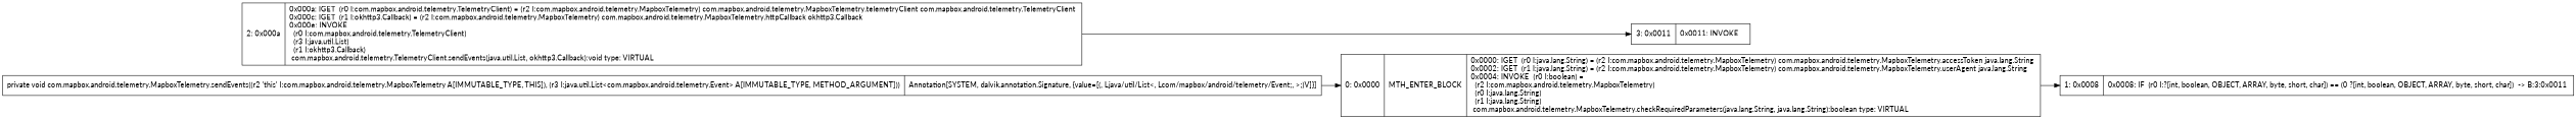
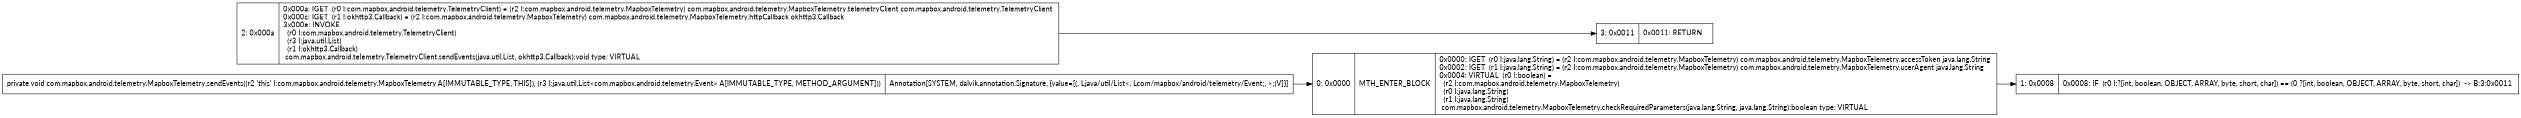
  digraph {
    fontname=Lato
    rankdir=LR
    node [fontname=Lato shape=record]
    edge [fontname=Lato]
-   n1 [label="{0\:\ 0x0000|MTH_ENTER_BLOCK\l|0x0000: IGET  (r0 I:java.lang.String) = (r2 I:com.mapbox.android.telemetry.MapboxTelemetry) com.mapbox.android.telemetry.MapboxTelemetry.accessToken java.lang.String \l0x0002: IGET  (r1 I:java.lang.String) = (r2 I:com.mapbox.android.telemetry.MapboxTelemetry) com.mapbox.android.telemetry.MapboxTelemetry.userAgent java.lang.String \l0x0004: INVOKE  (r0 I:boolean) = \l  (r2 I:com.mapbox.android.telemetry.MapboxTelemetry)\l  (r0 I:java.lang.String)\l  (r1 I:java.lang.String)\l com.mapbox.android.telemetry.MapboxTelemetry.checkRequiredParameters(java.lang.String, java.lang.String):boolean type: VIRTUAL \l}"]
+   n1 [label="{0\:\ 0x0000|MTH_ENTER_BLOCK\l|0x0000: IGET  (r0 I:java.lang.String) = (r2 I:com.mapbox.android.telemetry.MapboxTelemetry) com.mapbox.android.telemetry.MapboxTelemetry.accessToken java.lang.String \l0x0002: IGET  (r1 I:java.lang.String) = (r2 I:com.mapbox.android.telemetry.MapboxTelemetry) com.mapbox.android.telemetry.MapboxTelemetry.userAgent java.lang.String \l0x0004: VIRTUAL  (r0 I:boolean) = \l  (r2 I:com.mapbox.android.telemetry.MapboxTelemetry)\l  (r0 I:java.lang.String)\l  (r1 I:java.lang.String)\l com.mapbox.android.telemetry.MapboxTelemetry.checkRequiredParameters(java.lang.String, java.lang.String):boolean type: VIRTUAL \l}"]
    n2 [label="{1\:\ 0x0008|0x0008: IF  (r0 I:?[int, boolean, OBJECT, ARRAY, byte, short, char]) == (0 ?[int, boolean, OBJECT, ARRAY, byte, short, char])  \-\> B:3:0x0011 \l}"]
-   n3 [label="{2\:\ 0x000a|0x000a: IGET  (r0 I:com.mapbox.android.telemetry.TelemetryClient) = (r2 I:com.mapbox.android.telemetry.MapboxTelemetry) com.mapbox.android.telemetry.MapboxTelemetry.telemetryClient com.mapbox.android.telemetry.TelemetryClient \l0x000c: IGET  (r1 I:okhttp3.Callback) = (r2 I:com.mapbox.android.telemetry.MapboxTelemetry) com.mapbox.android.telemetry.MapboxTelemetry.httpCallback okhttp3.Callback \l0x000e: INVOKE  \l  (r0 I:com.mapbox.android.telemetry.TelemetryClient)\l  (r3 I:java.util.List)\l  (r1 I:okhttp3.Callback)\l com.mapbox.android.telemetry.TelemetryClient.sendEvents(java.util.List, okhttp3.Callback):void type: VIRTUAL \l}"]
-   n4 [label="{3\:\ 0x0011|0x0011: INVOKE   \l}"]
+   n3 [label="{2\:\ 0x000a|0x000a: IGET  (r0 I:com.mapbox.android.telemetry.TelemetryClient) = (r2 I:com.mapbox.android.telemetry.MapboxTelemetry) com.mapbox.android.telemetry.MapboxTelemetry.telemetryClient com.mapbox.android.telemetry.TelemetryClient \l0x000c: IGET  (r1 I:okhttp3.Callback) = (r2 I:com.mapbox.android.telemetry.MapboxTelemetry) com.mapbox.android.telemetry.MapboxTelemetry.httpCallback okhttp3.Callback \l3x000e: INVOKE  \l  (r0 I:com.mapbox.android.telemetry.TelemetryClient)\l  (r3 I:java.util.List)\l  (r1 I:okhttp3.Callback)\l com.mapbox.android.telemetry.TelemetryClient.sendEvents(java.util.List, okhttp3.Callback):void type: VIRTUAL \l}"]
+   n4 [label="{3\:\ 0x0011|0x0011: RETURN   \l}"]
    n5 [label="{private void com.mapbox.android.telemetry.MapboxTelemetry.sendEvents((r2 'this' I:com.mapbox.android.telemetry.MapboxTelemetry A[IMMUTABLE_TYPE, THIS]), (r3 I:java.util.List\<com.mapbox.android.telemetry.Event\> A[IMMUTABLE_TYPE, METHOD_ARGUMENT]))  | Annotation[SYSTEM, dalvik.annotation.Signature, \{value=[(, Ljava\/util\/List\<, Lcom\/mapbox\/android\/telemetry\/Event;, \>;)V]\}]\l}"]
    n1 -> n2
    n3 -> n4
    n5 -> n1
  }
